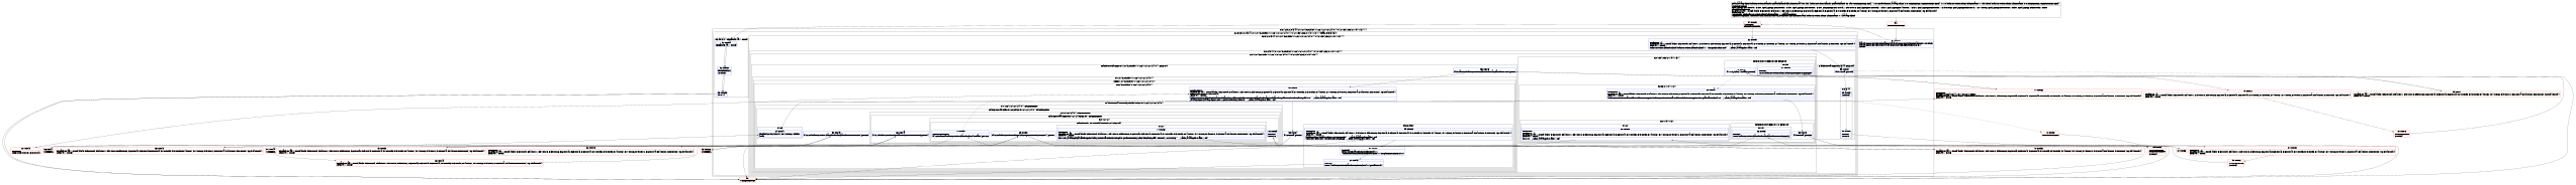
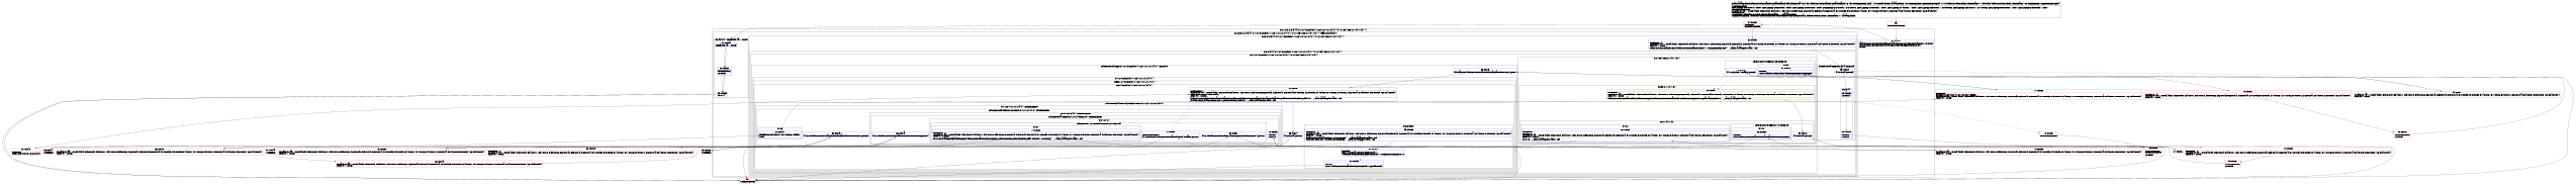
  digraph {
    node [color=blue shape=record]
    n1 [label="{89\:\ 0x0089|r3.unlock()\l}"]
    n2 [label="{90\:\ 0x008e|RETURN\l|return r5\l}"]
    n3 [label="{53\:\ 0x000f|if (r5 != null) goto L43\l}"]
    n4 [label="{59\:\ 0x0026|TRY_LEAVE\lTryCatch #0 \{all \-\> 0x008f, blocks: (B:52:0x000b, B:54:0x0011, B:57:0x0018, B:59:0x0026, B:62:0x0043, B:65:0x0048, B:68:0x004d, B:70:0x0053, B:73:0x0058, B:74:0x0067, B:77:0x006c, B:79:0x0072, B:82:0x007a, B:84:0x0080, B:88:0x0088), top: B:94:0x000b \}\lCatch: all \-\> 0x008f\l|java.lang.Object java.lang.Object r7 = r5.getResult()     \/\/ Catch: java.lang.Throwable \-\> L8f\lkotlin.Unit kotlin.Unit r4 = kotlin.Unit.INSTANCE     \/\/ Catch: java.lang.Throwable \-\> L8f\l}"]
    n5 [label="{60\:\ 0x002e|r3.unlock()\lkotlin.jvm.internal.Intrinsics.checkNotNull(r7)\l((kotlinx.coroutines.channels.ReceiveOrClosed) r7).completeResumeReceive(r10)\l}"]
    n6 [label="{61\:\ 0x0042|RETURN\l|return ((kotlinx.coroutines.channels.ReceiveOrClosed) r7).getOfferResult()\l}"]
    n7 [label="{64\:\ 0x0047|EDGE_INSN: B:64:0x0047\-\>B:77:0x006c ?: BREAK  \l|break\l}"]
    n8 [label="{74\:\ 0x0067|TRY_LEAVE\lTryCatch #0 \{all \-\> 0x008f, blocks: (B:52:0x000b, B:54:0x0011, B:57:0x0018, B:59:0x0026, B:62:0x0043, B:65:0x0048, B:68:0x004d, B:70:0x0053, B:73:0x0058, B:74:0x0067, B:77:0x006c, B:79:0x0072, B:82:0x007a, B:84:0x0080, B:88:0x0088), top: B:94:0x000b \}\lCatch: all \-\> 0x008f\l|throw new java.lang.IllegalStateException(kotlin.jvm.internal.Intrinsics.stringPlus(\"performAtomicTrySelect(describeTryOffer) returned \", r6).toString())     \/\/ Catch: java.lang.Throwable \-\> L8f\l}"]
    n9 [label="{69\:\ 0x0051|if (r6 != kotlinx.coroutines.selects.SelectKt.getALREADY_SELECTED()) goto L17\l}"]
    n10 [label="{71\:\ 0x0055|ADDED_TO_REGION\l|if ((r6 instanceof kotlinx.coroutines.channels.Closed) == false) goto L20\l}"]
    n11 [label="{76\:\ 0x006b|RETURN\l|return r6\l}"]
    n12 [label="{66\:\ 0x004a|if (r6 != kotlinx.coroutines.internal.AtomicKt.RETRY_ATOMIC) goto L14\l}"]
    n13 [label="{63\:\ 0x0045|if (r6 == kotlinx.coroutines.channels.AbstractChannelKt.OFFER_FAILED) goto L25\l}"]
    n14 [label="{58\:\ 0x0024|if (r6 == null) goto L27\l}"]
    n15 [label="{57\:\ 0x0018|LOOP_START\lTryCatch #0 \{all \-\> 0x008f, blocks: (B:52:0x000b, B:54:0x0011, B:57:0x0018, B:59:0x0026, B:62:0x0043, B:65:0x0048, B:68:0x004d, B:70:0x0053, B:73:0x0058, B:74:0x0067, B:77:0x006c, B:79:0x0072, B:82:0x007a, B:84:0x0080, B:88:0x0088), top: B:94:0x000b \}\lLOOP:0: B:57:0x0018\-\>B:67:0x004c\lCatch: all \-\> 0x008f\l|kotlinx.coroutines.channels.AbstractSendChannel$TryOfferDesc kotlinx.coroutines.channels.AbstractSendChannel.TryOfferDesc r5 = describeTryOffer(r10)     \/\/ Catch: java.lang.Throwable \-\> L8f\ljava.lang.Object java.lang.Object r6 = r11.performAtomicTrySelect(r5)     \/\/ Catch: java.lang.Throwable \-\> L8f\l}"]
    n16 [label="{55\:\ 0x0015|if (r9.value == kotlinx.coroutines.channels.AbstractChannelKt.EMPTY) goto L7\l}"]
    n17 [label="{81\:\ 0x0079|RETURN\l|return kotlinx.coroutines.selects.SelectKt.getALREADY_SELECTED()\l}"]
    n18 [label="{78\:\ 0x0070|if (r11.trySelect() == false) goto L33\l}"]
    n19 [label="{86\:\ 0x0085|RETURN\l|return kotlinx.coroutines.channels.AbstractChannelKt.OFFER_SUCCESS\l}"]
    n20 [label="{83\:\ 0x007e|if (r5 == null) goto L38\l}"]
    n21 [label="{88\:\ 0x0088|TRY_ENTER\lTRY_LEAVE\lTryCatch #0 \{all \-\> 0x008f, blocks: (B:52:0x000b, B:54:0x0011, B:57:0x0018, B:59:0x0026, B:62:0x0043, B:65:0x0048, B:68:0x004d, B:70:0x0053, B:73:0x0058, B:74:0x0067, B:77:0x006c, B:79:0x0072, B:82:0x007a, B:84:0x0080, B:88:0x0088), top: B:94:0x000b \}\lCatch: all \-\> 0x008f\l|throw r5     \/\/ Catch: java.lang.Throwable \-\> L8f\l}"]
    n22 [label="{82\:\ 0x007a|TRY_ENTER\lTryCatch #0 \{all \-\> 0x008f, blocks: (B:52:0x000b, B:54:0x0011, B:57:0x0018, B:59:0x0026, B:62:0x0043, B:65:0x0048, B:68:0x004d, B:70:0x0053, B:73:0x0058, B:74:0x0067, B:77:0x006c, B:79:0x0072, B:82:0x007a, B:84:0x0080, B:88:0x0088), top: B:94:0x000b \}\lCatch: all \-\> 0x008f\l|kotlinx.coroutines.internal.UndeliveredElementException kotlinx.coroutines.internal.UndeliveredElementException r5 = updateValueLocked(r10)     \/\/ Catch: java.lang.Throwable \-\> L8f\l}"]
    n23 [label="{52\:\ 0x000b|TRY_ENTER\lTryCatch #0 \{all \-\> 0x008f, blocks: (B:52:0x000b, B:54:0x0011, B:57:0x0018, B:59:0x0026, B:62:0x0043, B:65:0x0048, B:68:0x004d, B:70:0x0053, B:73:0x0058, B:74:0x0067, B:77:0x006c, B:79:0x0072, B:82:0x007a, B:84:0x0080, B:88:0x0088), top: B:94:0x000b \}\lCatch: all \-\> 0x008f\l|kotlinx.coroutines.channels.Closed kotlinx.coroutines.channels.Closed\<?\> r5 = getClosedForSend()     \/\/ Catch: java.lang.Throwable \-\> L8f\l}"]
    n24 [label="{91\:\ 0x008f|ExcHandler: all \-\> 0x008f\l}"]
    n25 [label="{92\:\ 0x0090|FINALLY_INSNS\l|r3.unlock()\l}"]
    n26 [label="{93\:\ 0x0093|throw r4\l}"]
    n27 [label="{51\:\ 0x0000|java.util.concurrent.locks.ReentrantLock java.util.concurrent.locks.ReentrantLock r1 = r9.lock\ljava.util.concurrent.locks.Lock java.util.concurrent.locks.ReentrantLock r3 = r1\lr3.lock()\l}"]
    n28 [color=red label="{50\:\ ?|MTH_EXIT_BLOCK\l}"]
    n29 [color=red label="{54\:\ 0x0011|TryCatch #0 \{all \-\> 0x008f, blocks: (B:52:0x000b, B:54:0x0011, B:57:0x0018, B:59:0x0026, B:62:0x0043, B:65:0x0048, B:68:0x004d, B:70:0x0053, B:73:0x0058, B:74:0x0067, B:77:0x006c, B:79:0x0072, B:82:0x007a, B:84:0x0080, B:88:0x0088), top: B:94:0x000b \}\lCatch: all \-\> 0x008f\l}"]
    n30 [color=red label="{77\:\ 0x006c|TRY_ENTER\lEDGE_INSN: B:64:0x0047\-\>B:77:0x006c ?: BREAK  \lTryCatch #0 \{all \-\> 0x008f, blocks: (B:52:0x000b, B:54:0x0011, B:57:0x0018, B:59:0x0026, B:62:0x0043, B:65:0x0048, B:68:0x004d, B:70:0x0053, B:73:0x0058, B:74:0x0067, B:77:0x006c, B:79:0x0072, B:82:0x007a, B:84:0x0080, B:88:0x0088), top: B:94:0x000b \}\lCatch: all \-\> 0x008f\l}"]
    n31 [color=red label="{70\:\ 0x0053|TryCatch #0 \{all \-\> 0x008f, blocks: (B:52:0x000b, B:54:0x0011, B:57:0x0018, B:59:0x0026, B:62:0x0043, B:65:0x0048, B:68:0x004d, B:70:0x0053, B:73:0x0058, B:74:0x0067, B:77:0x006c, B:79:0x0072, B:82:0x007a, B:84:0x0080, B:88:0x0088), top: B:94:0x000b \}\lCatch: all \-\> 0x008f\l}"]
    n32 [color=red label="{75\:\ 0x0068|DONT_GENERATE\lADDED_TO_REGION\l|r3.unlock()\l}"]
    n33 [color=red label="{72\:\ 0x0057|ADDED_TO_REGION\l}"]
    n34 [color=red label="{73\:\ 0x0058|TryCatch #0 \{all \-\> 0x008f, blocks: (B:52:0x000b, B:54:0x0011, B:57:0x0018, B:59:0x0026, B:62:0x0043, B:65:0x0048, B:68:0x004d, B:70:0x0053, B:73:0x0058, B:74:0x0067, B:77:0x006c, B:79:0x0072, B:82:0x007a, B:84:0x0080, B:88:0x0088), top: B:94:0x000b \}\lCatch: all \-\> 0x008f\l}"]
    n35 [color=red label="{67\:\ 0x004c|LOOP_END\lLOOP:0: B:57:0x0018\-\>B:67:0x004c\l}"]
    n36 [color=red label="{97\:\ 0x004d|SYNTHETIC\l}"]
    n37 [color=red label="{65\:\ 0x0048|TryCatch #0 \{all \-\> 0x008f, blocks: (B:52:0x000b, B:54:0x0011, B:57:0x0018, B:59:0x0026, B:62:0x0043, B:65:0x0048, B:68:0x004d, B:70:0x0053, B:73:0x0058, B:74:0x0067, B:77:0x006c, B:79:0x0072, B:82:0x007a, B:84:0x0080, B:88:0x0088), top: B:94:0x000b \}\lCatch: all \-\> 0x008f\l}"]
    n38 [color=red label="{96\:\ 0x0047|SYNTHETIC\l}"]
    n39 [color=red label="{62\:\ 0x0043|TRY_ENTER\lTryCatch #0 \{all \-\> 0x008f, blocks: (B:52:0x000b, B:54:0x0011, B:57:0x0018, B:59:0x0026, B:62:0x0043, B:65:0x0048, B:68:0x004d, B:70:0x0053, B:73:0x0058, B:74:0x0067, B:77:0x006c, B:79:0x0072, B:82:0x007a, B:84:0x0080, B:88:0x0088), top: B:94:0x000b \}\lCatch: all \-\> 0x008f\l}"]
    n40 [color=red label="{95\:\ 0x0026|SYNTHETIC\l}"]
    n41 [color=red label="{79\:\ 0x0072|TRY_LEAVE\lTryCatch #0 \{all \-\> 0x008f, blocks: (B:52:0x000b, B:54:0x0011, B:57:0x0018, B:59:0x0026, B:62:0x0043, B:65:0x0048, B:68:0x004d, B:70:0x0053, B:73:0x0058, B:74:0x0067, B:77:0x006c, B:79:0x0072, B:82:0x007a, B:84:0x0080, B:88:0x0088), top: B:94:0x000b \}\lCatch: all \-\> 0x008f\l}"]
    n42 [color=red label="{84\:\ 0x0080|TRY_LEAVE\lTryCatch #0 \{all \-\> 0x008f, blocks: (B:52:0x000b, B:54:0x0011, B:57:0x0018, B:59:0x0026, B:62:0x0043, B:65:0x0048, B:68:0x004d, B:70:0x0053, B:73:0x0058, B:74:0x0067, B:77:0x006c, B:79:0x0072, B:82:0x007a, B:84:0x0080, B:88:0x0088), top: B:94:0x000b \}\lCatch: all \-\> 0x008f\l}"]
    n43 [color=red label="{87\:\ 0x0086}"]
    n44 [color=red label="{94\:\ 0x000b|SYNTHETIC\lEXC_TOP_SPLITTER\l}"]
    n45 [color=red label="{68\:\ 0x004d|TryCatch #0 \{all \-\> 0x008f, blocks: (B:52:0x000b, B:54:0x0011, B:57:0x0018, B:59:0x0026, B:62:0x0043, B:65:0x0048, B:68:0x004d, B:70:0x0053, B:73:0x0058, B:74:0x0067, B:77:0x006c, B:79:0x0072, B:82:0x007a, B:84:0x0080, B:88:0x0088), top: B:94:0x000b \}\lCatch: all \-\> 0x008f\l}"]
    n46 [color=red label="{80\:\ 0x0076|DONT_GENERATE\l|r3.unlock()\l}"]
    n47 [color=red label="{85\:\ 0x0082|DONT_GENERATE\l|r3.unlock()\l}"]
    n48 [color=red label="{49\:\ ?|MTH_ENTER_BLOCK\l}"]
    n49 [label="{public java.lang.Object kotlinx.coroutines.channels.ConflatedChannel.offerSelectInternal((r9v0 'this' kotlinx.coroutines.channels.ConflatedChannel\<E\> A[IMMUTABLE_TYPE, THIS]), (r10v0 E A[D('element' java.lang.Object), IMMUTABLE_TYPE, METHOD_ARGUMENT]), (r11v0 kotlinx.coroutines.selects.SelectInstance\<?\> A[D('select' kotlinx.coroutines.selects.SelectInstance), IMMUTABLE_TYPE, METHOD_ARGUMENT]))  | USE_LINES_HINTS\lCROSS_EDGE: B:81:0x0079 \-\> B:50:?, CROSS_EDGE: B:86:0x0085 \-\> B:50:?, CROSS_EDGE: B:88:0x0088 \-\> B:50:?, BACK_EDGE: B:67:0x004c \-\> B:57:0x0018, CROSS_EDGE: B:76:0x006b \-\> B:50:?, CROSS_EDGE: B:74:0x0067 \-\> B:50:?, CROSS_EDGE: B:69:0x0051 \-\> B:75:0x0068, CROSS_EDGE: B:55:0x0015 \-\> B:77:0x006c, CROSS_EDGE: B:90:0x008e \-\> B:50:?, CROSS_EDGE: B:93:0x0093 \-\> B:50:?\lINLINE_NOT_NEEDED\lTryCatch #0 \{all \-\> 0x008f, blocks: (B:52:0x000b, B:54:0x0011, B:57:0x0018, B:59:0x0026, B:62:0x0043, B:65:0x0048, B:68:0x004d, B:70:0x0053, B:73:0x0058, B:74:0x0067, B:77:0x006c, B:79:0x0072, B:82:0x007a, B:84:0x0080, B:88:0x0088), top: B:94:0x000b \}\lTYPE_VARS: [E]\lSIGNATURE: (TE;Lkotlinx\/coroutines\/selects\/SelectInstance\<*\>;)Ljava\/lang\/Object;\lMETHOD_OVERRIDE: [kotlinx.coroutines.channels.AbstractSendChannel.offerSelectInternal(E, kotlinx.coroutines.selects.SelectInstance\<?\>):java.lang.Object]\l}" color=""]
    subgraph cluster_1 {
      label="R(2:1|(2:3|(2:(2:43|44)|(2:(1:(2:7|(3:28|29|30)(1:(1:26)(1:(2:(1:21)|24)(0)))))(0)|(2:(1:35)|(2:36|(2:(1:40)|(1:42))))))))"
      n27
      subgraph cluster_2 {
        label="Try: R(2:3|(2:(2:43|44)|(2:(1:(2:7|(3:28|29|30)(1:(1:26)(1:(2:(1:21)|24)(0)))))(0)|(2:(1:35)|(2:36|(2:(1:40)|(1:42))))))) finally: R(3:45|46|47)"
        subgraph cluster_3 {
          label="R(2:3|(2:(2:43|44)|(2:(1:(2:7|(3:28|29|30)(1:(1:26)(1:(2:(1:21)|24)(0)))))(0)|(2:(1:35)|(2:36|(2:(1:40)|(1:42)))))))"
          n23
          subgraph cluster_4 {
            label="R(2:(2:43|44)|(2:(1:(2:7|(3:28|29|30)(1:(1:26)(1:(2:(1:21)|24)(0)))))(0)|(2:(1:35)|(2:36|(2:(1:40)|(1:42))))))"
            subgraph cluster_5 {
              label="IF [B:53:0x000f] THEN: R(2:43|44) ELSE: null"
              n3
              subgraph cluster_6 {
                label="R(2:43|44)"
                n1
                n2
              }
            }
            subgraph cluster_7 {
              label="R(2:(1:(2:7|(3:28|29|30)(1:(1:26)(1:(2:(1:21)|24)(0)))))(0)|(2:(1:35)|(2:36|(2:(1:40)|(1:42)))))"
              subgraph cluster_8 {
                label="IF [B:55:0x0015] THEN: R(1:(2:7|(3:28|29|30)(1:(1:26)(1:(2:(1:21)|24)(0))))) ELSE: R(0)"
                n16
                subgraph cluster_9 {
                  label="R(1:(2:7|(3:28|29|30)(1:(1:26)(1:(2:(1:21)|24)(0)))))"
                  subgraph cluster_10 {
                    label="LOOP:0: (2:7|(3:28|29|30)(1:(1:26)(1:(2:(1:21)|24)(0))))"
                    subgraph cluster_11 {
                      label="R(2:7|(3:28|29|30)(1:(1:26)(1:(2:(1:21)|24)(0))))"
                      n15
                      subgraph cluster_12 {
                        label="IF [B:58:0x0024] THEN: R(3:28|29|30) ELSE: R(1:(1:26)(1:(2:(1:21)|24)(0)))"
                        n14
                        subgraph cluster_13 {
                          label="R(3:28|29|30)"
                          n4
                          n5
                          n6
                        }
                        subgraph cluster_14 {
                          label="R(1:(1:26)(1:(2:(1:21)|24)(0))) | ELSE_IF_CHAIN\l"
                          subgraph cluster_15 {
                            label="IF [B:63:0x0045] THEN: R(1:26) ELSE: R(1:(2:(1:21)|24)(0)) | ELSE_IF_CHAIN\l"
                            n13
                            subgraph cluster_16 {
                              label="R(1:26)"
                              n7
                            }
                            subgraph cluster_17 {
                              label="R(1:(2:(1:21)|24)(0)) | ELSE_IF_CHAIN\l"
                              subgraph cluster_18 {
                                label="IF [B:66:0x004a] THEN: R(2:(1:21)|24) ELSE: R(0) | ELSE_IF_CHAIN\l"
                                n12
                                subgraph cluster_19 {
                                  label="R(2:(1:21)|24)"
                                  n11
                                  subgraph cluster_20 {
                                    label="IF [B:69:0x0051, B:71:0x0055] THEN: R(1:21) ELSE: null"
                                    n9
                                    n10
                                    subgraph cluster_21 {
                                      label="R(1:21)"
                                      n8
                                    }
                                  }
                                }
                                subgraph cluster_22 {
                                  label="R(0)"
                                }
                              }
                            }
                          }
                        }
                      }
                    }
                  }
                }
                subgraph cluster_23 {
                  label="R(0)"
                }
              }
              subgraph cluster_24 {
                label="R(2:(1:35)|(2:36|(2:(1:40)|(1:42))))"
                subgraph cluster_25 {
                  label="IF [B:78:0x0070] THEN: R(1:35) ELSE: null"
                  n18
                  subgraph cluster_26 {
                    label="R(1:35)"
                    n17
                  }
                }
                subgraph cluster_27 {
                  label="R(2:36|(2:(1:40)|(1:42)))"
                  n22
                  subgraph cluster_28 {
                    label="R(2:(1:40)|(1:42))"
                    subgraph cluster_29 {
                      label="IF [B:83:0x007e] THEN: R(1:40) ELSE: null"
                      n20
                      subgraph cluster_30 {
                        label="R(1:40)"
                        n19
                      }
                    }
                    subgraph cluster_31 {
                      label="R(1:22)"
                      n21
                    }
                  }
                }
              }
            }
          }
        }
        subgraph cluster_32 {
          label="R(3:45|46|47) | ExcHandler: all \-\> 0x008f\l"
          n24
          n25
          n26
        }
      }
    }
    subgraph cluster_33 {
      label="R(3:45|46|47) | ExcHandler: all \-\> 0x008f\l"
    }
    n1 -> n2
    n2 -> n28
    n3 -> n1
    n3 -> n29 [style=dashed]
    n4 -> n5
    n5 -> n6
    n6 -> n28
    n7 -> n30
    n8 -> n28
    n9 -> n31
    n9 -> n32 [style=dashed]
    n10 -> n33 [style=dashed]
    n10 -> n34
    n11 -> n28
    n12 -> n35 [style=dashed]
    n12 -> n36
    n13 -> n37 [style=dashed]
    n13 -> n38
    n14 -> n39 [style=dashed]
    n14 -> n40
    n15 -> n14
    n16 -> n15
    n16 -> n30 [style=dashed]
    n17 -> n28
    n18 -> n22 [style=dashed]
    n18 -> n41
    n19 -> n28
    n20 -> n42
    n20 -> n43 [style=dashed]
    n21 -> n28
    n22 -> n20
    n23 -> n3
    n24 -> n25
    n24 -> n25
    n25 -> n26
    n25 -> n26
    n26 -> n28
    n26 -> n28
    n27 -> n44
    n29 -> n16
    n30 -> n18
    n31 -> n10
    n32 -> n11
    n33 -> n32
-   n34 -> n9
+   n34 -> n8
    n35 -> n15
    n36 -> n45
    n37 -> n12
    n38 -> n7
    n39 -> n13
    n40 -> n4
    n41 -> n46
    n42 -> n47
    n43 -> n21
    n44 -> n23
    n44 -> n24
    n45 -> n9
    n46 -> n17
    n47 -> n19
    n48 -> n27
    n49 -> n48
  }
